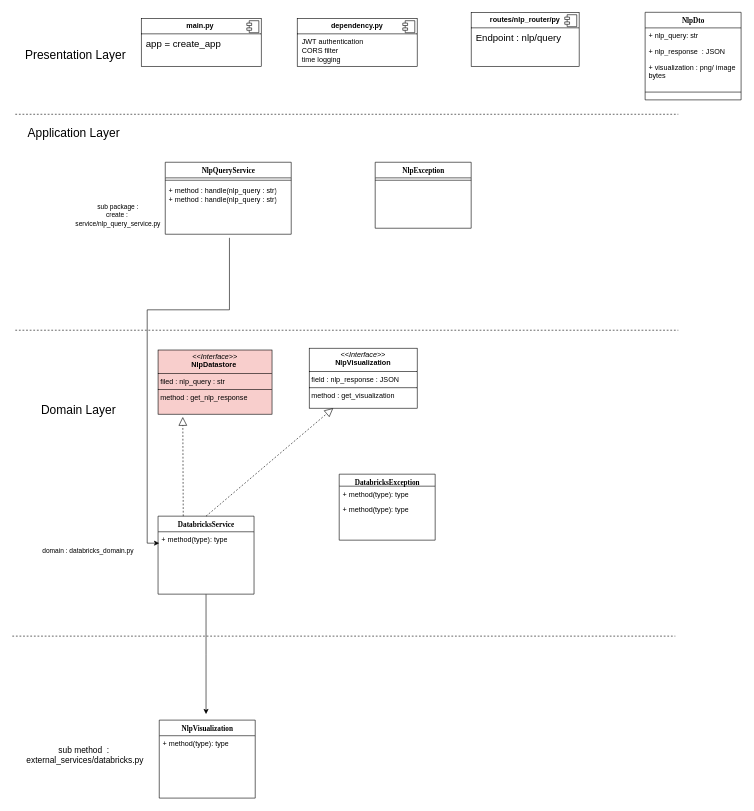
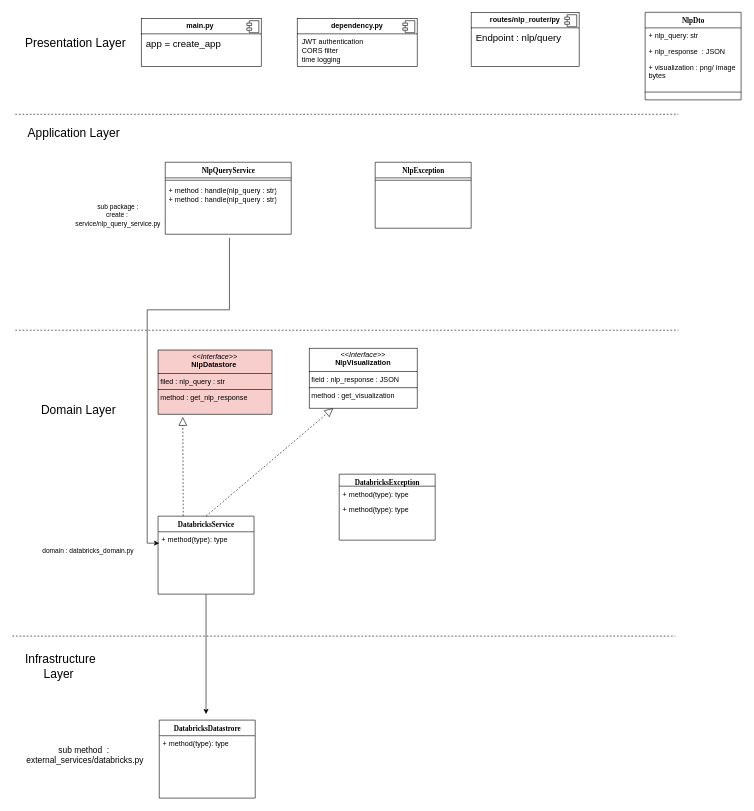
  <mxCell id="0" />
  <mxCell id="1" parent="0" />
  <mxCell id="2" value="NlpException" style="swimlane;html=1;fontStyle=1;align=center;verticalAlign=top;childLayout=stackLayout;horizontal=1;startSize=26;horizontalStack=0;resizeParent=1;resizeLast=0;collapsible=1;marginBottom=0;swimlaneFillColor=#ffffff;rounded=0;shadow=0;comic=0;labelBackgroundColor=none;strokeWidth=1;fillColor=none;fontFamily=Verdana;fontSize=12" parent="1" vertex="1"><mxGeometry x="625" y="270" width="160" height="110" as="geometry" /></mxCell>
  <mxCell id="3" value="" style="line;html=1;strokeWidth=1;fillColor=none;align=left;verticalAlign=middle;spacingTop=-1;spacingLeft=3;spacingRight=3;rotatable=0;labelPosition=right;points=[];portConstraint=eastwest;" parent="2" vertex="1"><mxGeometry y="26" width="160" height="8" as="geometry" /></mxCell>
  <mxCell id="4" style="edgeStyle=orthogonalEdgeStyle;rounded=0;orthogonalLoop=1;jettySize=auto;html=1;" edge="1" parent="1" source="5"><mxGeometry relative="1" as="geometry"><mxPoint x="343" y="1190" as="targetPoint" /></mxGeometry></mxCell>
  <mxCell id="5" value="DatabricksService" style="swimlane;html=1;fontStyle=1;align=center;verticalAlign=top;childLayout=stackLayout;horizontal=1;startSize=26;horizontalStack=0;resizeParent=1;resizeLast=0;collapsible=1;marginBottom=0;swimlaneFillColor=#ffffff;rounded=0;shadow=0;comic=0;labelBackgroundColor=none;strokeWidth=1;fillColor=none;fontFamily=Verdana;fontSize=12" parent="1" vertex="1"><mxGeometry x="263" y="860" width="160" height="130" as="geometry" /></mxCell>
  <mxCell id="6" value="+ method(type): type" style="text;html=1;strokeColor=none;fillColor=none;align=left;verticalAlign=top;spacingLeft=4;spacingRight=4;whiteSpace=wrap;overflow=hidden;rotatable=0;points=[[0,0.5],[1,0.5]];portConstraint=eastwest;" parent="5" vertex="1"><mxGeometry y="26" width="160" height="26" as="geometry" /></mxCell>
  <mxCell id="7" value="&lt;p style=&quot;margin:0px;margin-top:6px;text-align:center;&quot;&gt;&lt;b&gt;main.py&amp;nbsp;&lt;/b&gt;&lt;/p&gt;&lt;hr size=&quot;1&quot; style=&quot;border-style:solid;&quot;&gt;&lt;p style=&quot;margin:0px;margin-left:8px;&quot;&gt;&lt;font style=&quot;font-size: 16px;&quot;&gt;app = create_app&lt;/font&gt;&lt;/p&gt;" style="align=left;overflow=fill;html=1;dropTarget=0;whiteSpace=wrap;" vertex="1" parent="1"><mxGeometry x="235" y="30" width="200" height="80" as="geometry" /></mxCell>
  <mxCell id="8" value="" style="shape=component;jettyWidth=8;jettyHeight=4;" vertex="1" parent="7"><mxGeometry x="1" width="20" height="20" relative="1" as="geometry"><mxPoint x="-24" y="4" as="offset" /></mxGeometry></mxCell>
  <mxCell id="9" value="&lt;p style=&quot;margin:0px;margin-top:6px;text-align:center;&quot;&gt;&lt;b&gt;dependency.py&lt;/b&gt;&lt;/p&gt;&lt;hr size=&quot;1&quot; style=&quot;border-style:solid;&quot;&gt;&lt;p style=&quot;margin:0px;margin-left:8px;&quot;&gt;JWT authentication&lt;/p&gt;&lt;p style=&quot;margin:0px;margin-left:8px;&quot;&gt;CORS filter&lt;/p&gt;&lt;p style=&quot;margin:0px;margin-left:8px;&quot;&gt;time logging&lt;/p&gt;" style="align=left;overflow=fill;html=1;dropTarget=0;whiteSpace=wrap;" vertex="1" parent="1"><mxGeometry x="495" y="30" width="200" height="80" as="geometry" /></mxCell>
  <mxCell id="10" value="" style="shape=component;jettyWidth=8;jettyHeight=4;" vertex="1" parent="9"><mxGeometry x="1" width="20" height="20" relative="1" as="geometry"><mxPoint x="-24" y="4" as="offset" /></mxGeometry></mxCell>
  <mxCell id="11" value="&lt;p style=&quot;margin:0px;margin-top:6px;text-align:center;&quot;&gt;&lt;b&gt;routes/nlp_router/py&lt;/b&gt;&lt;/p&gt;&lt;hr size=&quot;1&quot; style=&quot;border-style:solid;&quot;&gt;&lt;p style=&quot;margin:0px;margin-left:8px;&quot;&gt;&lt;font style=&quot;font-size: 16px;&quot;&gt;Endpoint : nlp/query&lt;/font&gt;&lt;/p&gt;" style="align=left;overflow=fill;html=1;dropTarget=0;whiteSpace=wrap;" vertex="1" parent="1"><mxGeometry x="785" y="20" width="180" height="90" as="geometry" /></mxCell>
  <mxCell id="12" value="" style="shape=component;jettyWidth=8;jettyHeight=4;" vertex="1" parent="11"><mxGeometry x="1" width="20" height="20" relative="1" as="geometry"><mxPoint x="-24" y="4" as="offset" /></mxGeometry></mxCell>
  <mxCell id="13" value="" style="endArrow=none;dashed=1;html=1;rounded=0;" edge="1" parent="1"><mxGeometry width="50" height="50" relative="1" as="geometry"><mxPoint y="190" as="sourcePoint" x="25" /><mxPoint x="1130.333" y="190" as="targetPoint" /></mxGeometry></mxCell>
- <mxCell id="14" value="&lt;font style=&quot;font-size: 20px;&quot;&gt;Presentation Layer&lt;/font&gt;" style="text;html=1;align=center;verticalAlign=middle;resizable=0;points=[];autosize=1;strokeColor=none;fillColor=none;" vertex="1" parent="1"><mxGeometry x="30" y="70" width="190" height="40" as="geometry" /></mxCell>
+ <mxCell id="14" value="&lt;font style=&quot;font-size: 20px;&quot;&gt;Presentation Layer&lt;/font&gt;" style="text;html=1;align=center;verticalAlign=middle;resizable=0;points=[];autosize=1;strokeColor=none;fillColor=none;" vertex="1" parent="1"><mxGeometry x="30" y="50" width="190" height="40" as="geometry" /></mxCell>
  <mxCell id="15" style="edgeStyle=orthogonalEdgeStyle;rounded=0;orthogonalLoop=1;jettySize=auto;html=1;entryX=0;entryY=0.5;entryDx=0;entryDy=0;" edge="1" parent="1"><mxGeometry relative="1" as="geometry"><mxPoint x="382.001" y="396" as="sourcePoint" /><mxPoint x="264.91" y="905" as="targetPoint" /><Array as="points"><mxPoint x="381.91" y="516" /><mxPoint x="244.91" y="516" /><mxPoint x="244.91" y="905" /></Array></mxGeometry></mxCell>
  <mxCell id="16" value="NlpQueryService" style="swimlane;html=1;fontStyle=1;align=center;verticalAlign=top;childLayout=stackLayout;horizontal=1;startSize=26;horizontalStack=0;resizeParent=1;resizeLast=0;collapsible=1;marginBottom=0;swimlaneFillColor=#ffffff;rounded=0;shadow=0;comic=0;labelBackgroundColor=none;strokeWidth=1;fillColor=none;fontFamily=Verdana;fontSize=12" vertex="1" parent="1"><mxGeometry x="275" y="270" width="210" height="120" as="geometry" /></mxCell>
  <mxCell id="17" value="" style="line;html=1;strokeWidth=1;fillColor=none;align=left;verticalAlign=middle;spacingTop=-1;spacingLeft=3;spacingRight=3;rotatable=0;labelPosition=right;points=[];portConstraint=eastwest;" vertex="1" parent="16"><mxGeometry y="26" width="210" height="8" as="geometry" /></mxCell>
  <mxCell id="18" value="+ method : handle(nlp_query : str)&lt;div&gt;+ method : handle(nlp_query : str)&lt;/div&gt;" style="text;html=1;strokeColor=none;fillColor=none;align=left;verticalAlign=top;spacingLeft=4;spacingRight=4;whiteSpace=wrap;overflow=hidden;rotatable=0;points=[[0,0.5],[1,0.5]];portConstraint=eastwest;" vertex="1" parent="16"><mxGeometry y="34" width="210" height="76" as="geometry" /></mxCell>
  <mxCell id="19" value="&lt;font style=&quot;font-size: 20px;&quot;&gt;Application Layer&amp;nbsp;&lt;/font&gt;" style="text;html=1;align=center;verticalAlign=middle;resizable=0;points=[];autosize=1;strokeColor=none;fillColor=none;" vertex="1" parent="1"><mxGeometry x="35" y="200" width="180" height="40" as="geometry" /></mxCell>
  <mxCell id="20" value="DatabricksException" style="swimlane;html=1;fontStyle=1;align=center;verticalAlign=top;childLayout=stackLayout;horizontal=1;startSize=20;horizontalStack=0;resizeParent=1;resizeLast=0;collapsible=1;marginBottom=0;swimlaneFillColor=#ffffff;rounded=0;shadow=0;comic=0;labelBackgroundColor=none;strokeWidth=1;fillColor=none;fontFamily=Verdana;fontSize=12" vertex="1" parent="1"><mxGeometry x="565" y="790" width="160" height="110" as="geometry" /></mxCell>
  <mxCell id="21" value="+ method(type): type" style="text;html=1;strokeColor=none;fillColor=none;align=left;verticalAlign=top;spacingLeft=4;spacingRight=4;whiteSpace=wrap;overflow=hidden;rotatable=0;points=[[0,0.5],[1,0.5]];portConstraint=eastwest;" vertex="1" parent="20"><mxGeometry y="20" width="160" height="26" as="geometry" /></mxCell>
  <mxCell id="22" value="+ method(type): type" style="text;html=1;strokeColor=none;fillColor=none;align=left;verticalAlign=top;spacingLeft=4;spacingRight=4;whiteSpace=wrap;overflow=hidden;rotatable=0;points=[[0,0.5],[1,0.5]];portConstraint=eastwest;" vertex="1" parent="20"><mxGeometry y="46" width="160" height="26" as="geometry" /></mxCell>
  <mxCell id="23" value="" style="endArrow=none;dashed=1;html=1;rounded=0;" edge="1" parent="1"><mxGeometry width="50" height="50" relative="1" as="geometry"><mxPoint y="550" as="sourcePoint" x="25" /><mxPoint x="1130.333" y="550" as="targetPoint" /></mxGeometry></mxCell>
  <mxCell id="24" value="&lt;font style=&quot;font-size: 20px;&quot;&gt;Domain Layer&lt;/font&gt;" style="text;html=1;align=center;verticalAlign=middle;resizable=0;points=[];autosize=1;strokeColor=none;fillColor=none;" vertex="1" parent="1"><mxGeometry x="55" y="663" width="150" height="40" as="geometry" /></mxCell>
  <mxCell id="25" value="&lt;p style=&quot;margin:0px;margin-top:4px;text-align:center;&quot;&gt;&lt;i&gt;&amp;lt;&amp;lt;Interface&amp;gt;&amp;gt;&lt;/i&gt;&lt;br&gt;&lt;b&gt;NlpDatastore&amp;nbsp;&lt;/b&gt;&lt;/p&gt;&lt;hr size=&quot;1&quot; style=&quot;border-style:solid;&quot;&gt;&lt;p style=&quot;margin:0px;margin-left:4px;&quot;&gt;filed : nlp_query : str&lt;/p&gt;&lt;hr size=&quot;1&quot; style=&quot;border-style:solid;&quot;&gt;&lt;p style=&quot;margin:0px;margin-left:4px;&quot;&gt;method : get_nlp_response&lt;/p&gt;" style="verticalAlign=top;align=left;overflow=fill;html=1;whiteSpace=wrap;fillColor=#f8cecc;" vertex="1" parent="1"><mxGeometry x="263" y="583" width="190" height="107" as="geometry" /></mxCell>
  <mxCell id="26" value="&lt;p style=&quot;margin:0px;margin-top:4px;text-align:center;&quot;&gt;&lt;i&gt;&amp;lt;&amp;lt;Interface&amp;gt;&amp;gt;&lt;/i&gt;&lt;br&gt;&lt;b&gt;NlpVisualization&lt;/b&gt;&lt;/p&gt;&lt;hr size=&quot;1&quot; style=&quot;border-style:solid;&quot;&gt;&lt;p style=&quot;margin:0px;margin-left:4px;&quot;&gt;field : nlp_response : JSON&lt;/p&gt;&lt;hr size=&quot;1&quot; style=&quot;border-style:solid;&quot;&gt;&lt;p style=&quot;margin:0px;margin-left:4px;&quot;&gt;method : get_visualization&lt;/p&gt;" style="verticalAlign=top;align=left;overflow=fill;html=1;whiteSpace=wrap;" vertex="1" parent="1"><mxGeometry x="515" y="580" width="180" height="100" as="geometry" /></mxCell>
  <mxCell id="27" value="" style="endArrow=block;dashed=1;endFill=0;endSize=12;html=1;rounded=0;entryX=0.217;entryY=1.043;entryDx=0;entryDy=0;entryPerimeter=0;" edge="1" parent="1" target="25"><mxGeometry width="160" relative="1" as="geometry"><mxPoint x="305" y="860" as="sourcePoint" /><mxPoint x="315" y="700" as="targetPoint" /></mxGeometry></mxCell>
  <mxCell id="28" value="" style="endArrow=block;dashed=1;endFill=0;endSize=12;html=1;rounded=0;entryX=0.217;entryY=1.043;entryDx=0;entryDy=0;entryPerimeter=0;exitX=0.5;exitY=0;exitDx=0;exitDy=0;" edge="1" parent="1" source="5"><mxGeometry width="160" relative="1" as="geometry"><mxPoint x="556" y="845" as="sourcePoint" /><mxPoint x="555" y="680" as="targetPoint" /></mxGeometry></mxCell>
  <mxCell id="29" value="sub package :&lt;div&gt;create :&amp;nbsp;&lt;/div&gt;&lt;div&gt;service/nlp_query_service.py&lt;br&gt;&lt;br&gt;&lt;/div&gt;" style="edgeLabel;html=1;align=center;verticalAlign=middle;resizable=0;points=[];" vertex="1" connectable="0" parent="1"><mxGeometry x="75" y="380" width="210" as="geometry"><mxPoint x="16" y="-16" as="offset" /></mxGeometry></mxCell>
  <mxCell id="30" value="&lt;span style=&quot;background-color: light-dark(#ffffff, var(--ge-dark-color, #121212)); color: light-dark(rgb(0, 0, 0), rgb(255, 255, 255));&quot;&gt;domain : databricks_domain.py&lt;/span&gt;&lt;div&gt;&lt;br&gt;&lt;/div&gt;" style="edgeLabel;html=1;align=center;verticalAlign=middle;resizable=0;points=[];" vertex="1" connectable="0" parent="1"><mxGeometry y="940" width="210" as="geometry" x="25"><mxPoint x="16" y="-16" as="offset" /></mxGeometry></mxCell>
  <mxCell id="31" value="" style="endArrow=none;dashed=1;html=1;rounded=0;" edge="1" parent="1"><mxGeometry width="50" height="50" relative="1" as="geometry"><mxPoint x="20" y="1060" as="sourcePoint" /><mxPoint x="1125.333" y="1060" as="targetPoint" /></mxGeometry></mxCell>
- <mxCell id="33" value="NlpVisualization" style="swimlane;html=1;fontStyle=1;align=center;verticalAlign=top;childLayout=stackLayout;horizontal=1;startSize=26;horizontalStack=0;resizeParent=1;resizeLast=0;collapsible=1;marginBottom=0;swimlaneFillColor=#ffffff;rounded=0;shadow=0;comic=0;labelBackgroundColor=none;strokeWidth=1;fillColor=none;fontFamily=Verdana;fontSize=12" vertex="1" parent="1"><mxGeometry x="265" y="1200" width="160" height="130" as="geometry" /></mxCell>
+ <mxCell id="32" value="&lt;font style=&quot;font-size: 20px;&quot;&gt;Infrastructure &lt;br&gt;Layer&amp;nbsp;&lt;/font&gt;" style="text;html=1;align=center;verticalAlign=middle;resizable=0;points=[];autosize=1;strokeColor=none;fillColor=none;" vertex="1" parent="1"><mxGeometry x="30" y="1080" width="140" height="60" as="geometry" /></mxCell>
+ <mxCell id="33" value="DatabricksDatastrore" style="swimlane;html=1;fontStyle=1;align=center;verticalAlign=top;childLayout=stackLayout;horizontal=1;startSize=26;horizontalStack=0;resizeParent=1;resizeLast=0;collapsible=1;marginBottom=0;swimlaneFillColor=#ffffff;rounded=0;shadow=0;comic=0;labelBackgroundColor=none;strokeWidth=1;fillColor=none;fontFamily=Verdana;fontSize=12" vertex="1" parent="1"><mxGeometry x="265" y="1200" width="160" height="130" as="geometry" /></mxCell>
  <mxCell id="34" value="+ method(type): type" style="text;html=1;strokeColor=none;fillColor=none;align=left;verticalAlign=top;spacingLeft=4;spacingRight=4;whiteSpace=wrap;overflow=hidden;rotatable=0;points=[[0,0.5],[1,0.5]];portConstraint=eastwest;" vertex="1" parent="33"><mxGeometry y="26" width="160" height="26" as="geometry" /></mxCell>
  <mxCell id="35" value="&lt;span style=&quot;background-color: light-dark(#ffffff, var(--ge-dark-color, #121212)); color: light-dark(rgb(0, 0, 0), rgb(255, 255, 255));&quot;&gt;&lt;font style=&quot;font-size: 14px;&quot;&gt;sub method&amp;nbsp; :&amp;nbsp;&lt;/font&gt;&lt;/span&gt;&lt;div&gt;&lt;span style=&quot;background-color: light-dark(#ffffff, var(--ge-dark-color, #121212)); color: light-dark(rgb(0, 0, 0), rgb(255, 255, 255));&quot;&gt;&lt;font style=&quot;font-size: 14px;&quot;&gt;external_services/databricks.py&lt;/font&gt;&lt;/span&gt;&lt;div&gt;&lt;br&gt;&lt;/div&gt;&lt;/div&gt;" style="edgeLabel;html=1;align=center;verticalAlign=middle;resizable=0;points=[];" vertex="1" connectable="0" parent="1"><mxGeometry x="20" y="1280" width="210" as="geometry"><mxPoint x="16" y="-16" as="offset" /></mxGeometry></mxCell>
  <mxCell id="36" value="NlpDto" style="swimlane;html=1;fontStyle=1;align=center;verticalAlign=top;childLayout=stackLayout;horizontal=1;startSize=26;horizontalStack=0;resizeParent=1;resizeLast=0;collapsible=1;marginBottom=0;swimlaneFillColor=#ffffff;rounded=0;shadow=0;comic=0;labelBackgroundColor=none;strokeWidth=1;fillColor=none;fontFamily=Verdana;fontSize=12" vertex="1" parent="1"><mxGeometry x="1075" y="20" width="160" height="146" as="geometry" /></mxCell>
  <mxCell id="37" value="+ nlp_query: str" style="text;html=1;strokeColor=none;fillColor=none;align=left;verticalAlign=top;spacingLeft=4;spacingRight=4;whiteSpace=wrap;overflow=hidden;rotatable=0;points=[[0,0.5],[1,0.5]];portConstraint=eastwest;" vertex="1" parent="36"><mxGeometry y="26" width="160" height="26" as="geometry" /></mxCell>
  <mxCell id="38" value="+ nlp_response&amp;nbsp; : JSON" style="text;html=1;strokeColor=none;fillColor=none;align=left;verticalAlign=top;spacingLeft=4;spacingRight=4;whiteSpace=wrap;overflow=hidden;rotatable=0;points=[[0,0.5],[1,0.5]];portConstraint=eastwest;" vertex="1" parent="36"><mxGeometry y="52" width="160" height="26" as="geometry" /></mxCell>
  <mxCell id="39" value="+ visualization : png/ image bytes" style="text;html=1;strokeColor=none;fillColor=none;align=left;verticalAlign=top;spacingLeft=4;spacingRight=4;whiteSpace=wrap;overflow=hidden;rotatable=0;points=[[0,0.5],[1,0.5]];portConstraint=eastwest;" vertex="1" parent="36"><mxGeometry y="78" width="160" height="42" as="geometry" /></mxCell>
  <mxCell id="40" value="" style="line;html=1;strokeWidth=1;fillColor=none;align=left;verticalAlign=middle;spacingTop=-1;spacingLeft=3;spacingRight=3;rotatable=0;labelPosition=right;points=[];portConstraint=eastwest;" vertex="1" parent="36"><mxGeometry y="120" width="160" height="26" as="geometry" /></mxCell>
